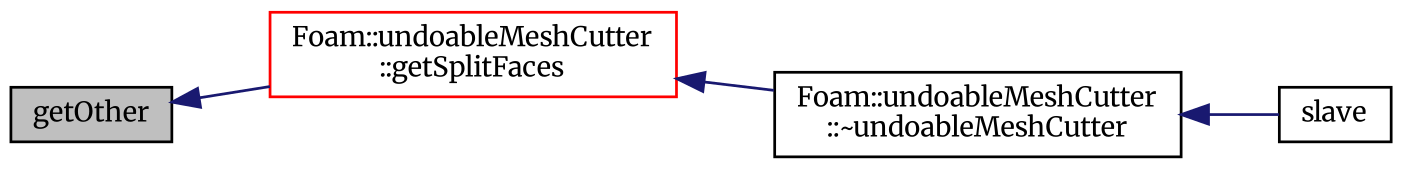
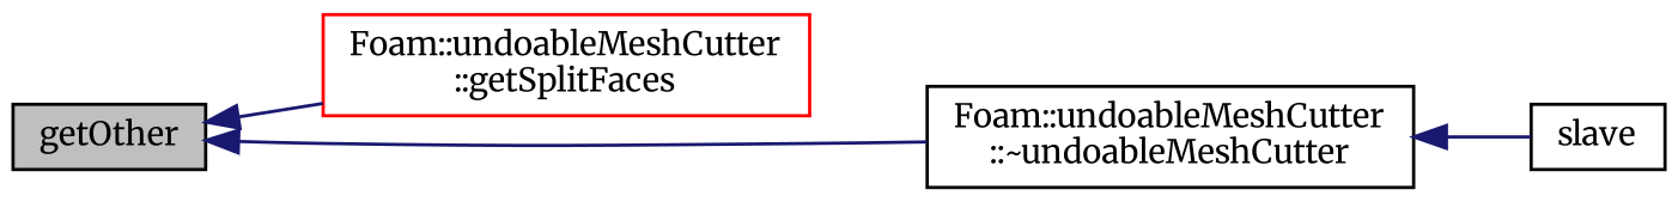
  digraph {
    fontname=Merriweather
    rankdir=LR
    node [color=black fontname=Merriweather fontsize=10 shape=record]
    edge [color=midnightblue dir=back fontname=Merriweather fontsize=10 labelfontname=Helvetica labelfontsize=10 style=solid]
    n1 [fillcolor=grey75 fontcolor=black height=0.2 label=getOther style=filled width=0.4]
    n2 [color=red height=0.2 label="Foam::undoableMeshCutter\l::getSplitFaces" width=0.4]
    n3 [height=0.2 label="Foam::undoableMeshCutter\l::~undoableMeshCutter" width=0.4]
    n4 [height=0.2 label=slave width=0.4]
    n1 -> n2
-   n2 -> n3
+   n1 -> n3
    n3 -> n4
  }
